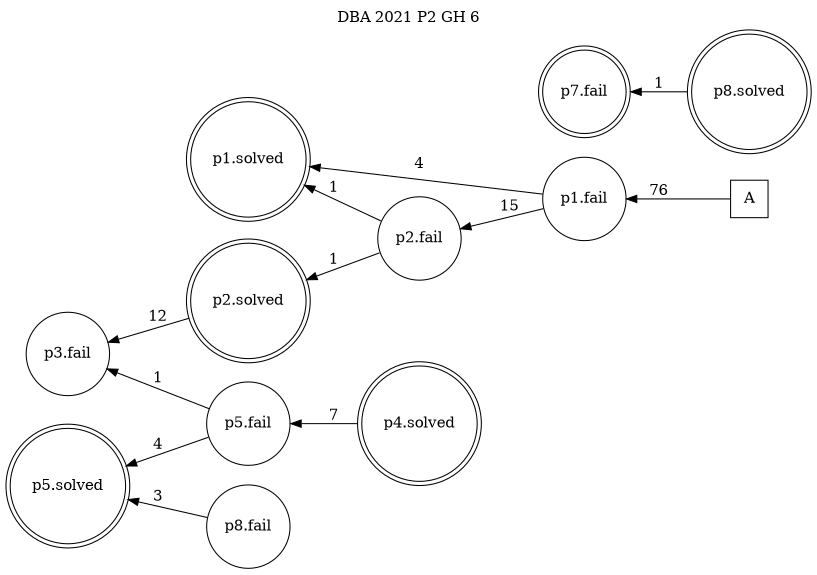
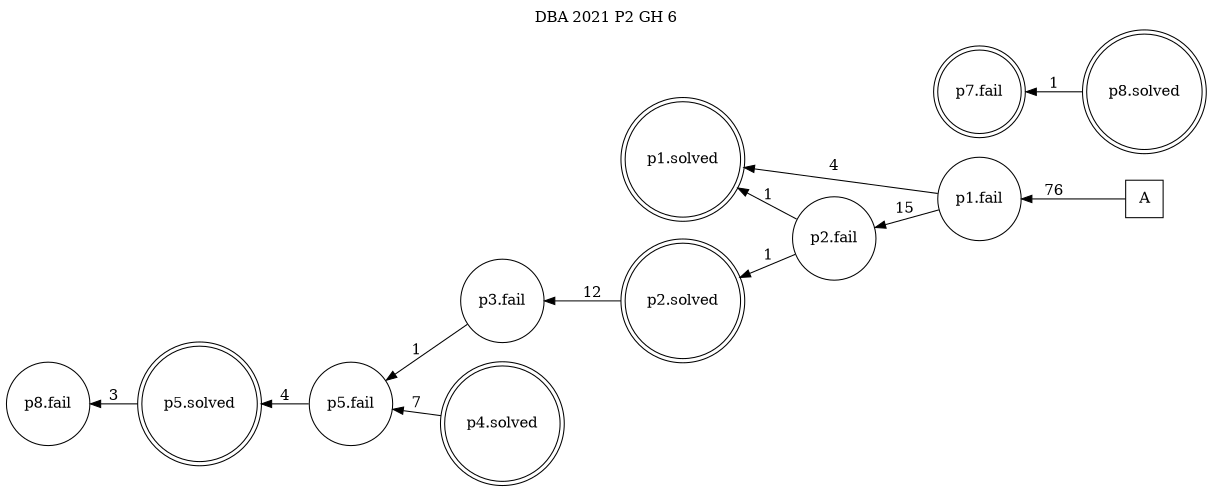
  digraph {
    label=" DBA 2021 P2 GH 6 "
    labelloc=tl
    rankdir=RL
    node [shape=doublecircle]
    n1 [label=A shape=square]
    n2 [label="p1.fail" shape=circle]
    n3 [label="p1.solved"]
    n4 [label="p2.fail" shape=circle]
    n5 [label="p2.solved"]
    n6 [label="p3.fail" shape=circle]
    n7 [label="p5.fail" shape=circle]
    n8 [label="p4.solved"]
    n9 [label="p5.solved"]
    n10 [label="p8.fail" shape=circle]
    n11 [label="p8.solved"]
    n12 [label="p7.fail"]
    n1 -> n2 [label=76]
    n2 -> n3 [label=4]
    n2 -> n4 [label=15]
    n4 -> n3 [label=1]
    n4 -> n5 [label=1]
    n5 -> n6 [label=12]
-   n7 -> n6 [label=1]
+   n6 -> n7 [label=1]
    n7 -> n9 [label=4]
    n8 -> n7 [label=7]
-   n10 -> n9 [label=3]
+   n9 -> n10 [label=3]
    n11 -> n12 [label=1]
  }
